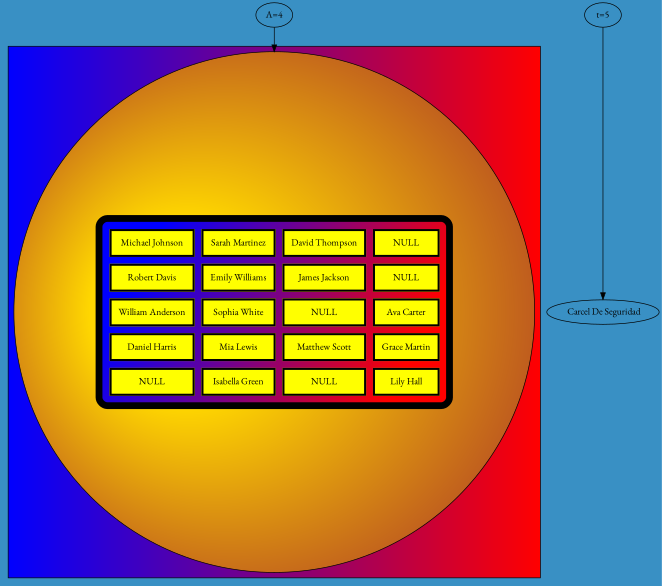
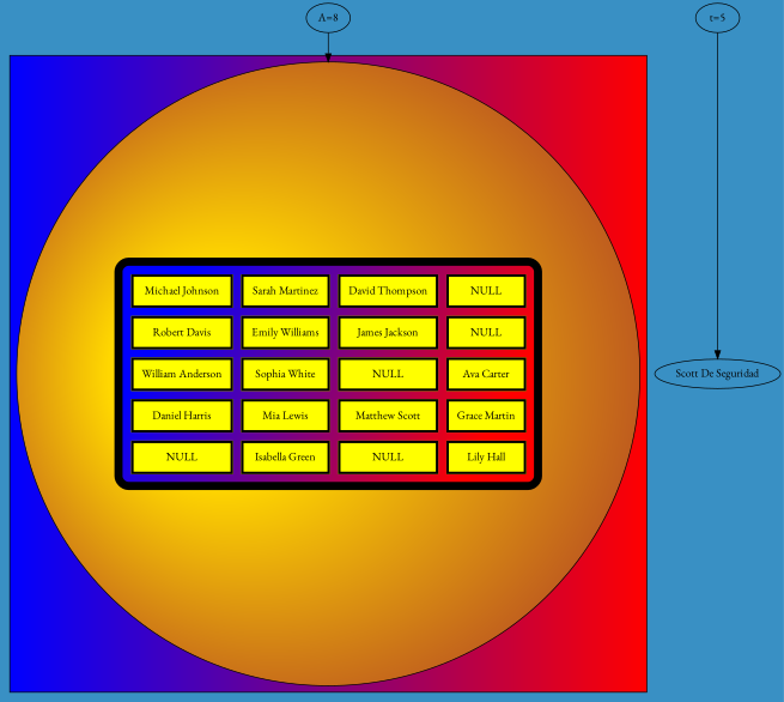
  digraph {
    bgcolor="#3990C4"
    fontname="EB Garamond"
    style=filled
    node [fontname="EB Garamond"]
    edge [fontname="EB Garamond"]
    n1 [fillcolor="gold:brown" gradientangle=180 label=<         <TABLE border="10" cellspacing="10" cellpadding="10" style="rounded" bgcolor="blue:red" gradientangle="315"> <TR><TD border="3"  bgcolor="yellow" gradientangle="315">Michael Johnson</TD> <TD border="3"  bgcolor="yellow" gradientangle="315">Sarah Martinez</TD> <TD border="3"  bgcolor="yellow" gradientangle="315">David Thompson</TD> <TD border="3"  bgcolor="yellow" gradientangle="315">NULL</TD> </TR> <TR><TD border="3"  bgcolor="yellow" gradientangle="315">Robert Davis</TD> <TD border="3"  bgcolor="yellow" gradientangle="315">Emily Williams</TD> <TD border="3"  bgcolor="yellow" gradientangle="315">James Jackson</TD> <TD border="3"  bgcolor="yellow" gradientangle="315">NULL</TD> </TR> <TR><TD border="3"  bgcolor="yellow" gradientangle="315">William Anderson</TD> <TD border="3"  bgcolor="yellow" gradientangle="315">Sophia White</TD> <TD border="3"  bgcolor="yellow" gradientangle="315">NULL</TD> <TD border="3"  bgcolor="yellow" gradientangle="315">Ava Carter</TD> </TR> <TR><TD border="3"  bgcolor="yellow" gradientangle="315">Daniel Harris</TD> <TD border="3"  bgcolor="yellow" gradientangle="315">Mia Lewis</TD> <TD border="3"  bgcolor="yellow" gradientangle="315">Matthew Scott</TD> <TD border="3"  bgcolor="yellow" gradientangle="315">Grace Martin</TD> </TR> <TR><TD border="3"  bgcolor="yellow" gradientangle="315">NULL</TD> <TD border="3"  bgcolor="yellow" gradientangle="315">Isabella Green</TD> <TD border="3"  bgcolor="yellow" gradientangle="315">NULL</TD> <TD border="3"  bgcolor="yellow" gradientangle="315">Lily Hall</TD>  </TR></TABLE>> shape=circle style=radial]
    "t=5"
-   " Carcel De Seguridad"
-   "A=4"
+   " Carcel De Seguridad" [label="Scott De Seguridad"]
+   "A=4" [label="A=8"]
    subgraph cluster_1 {
      fillcolor="blue:red"
      n1
    }
    "t=5" -> " Carcel De Seguridad"
    "A=4" -> n1
  }
